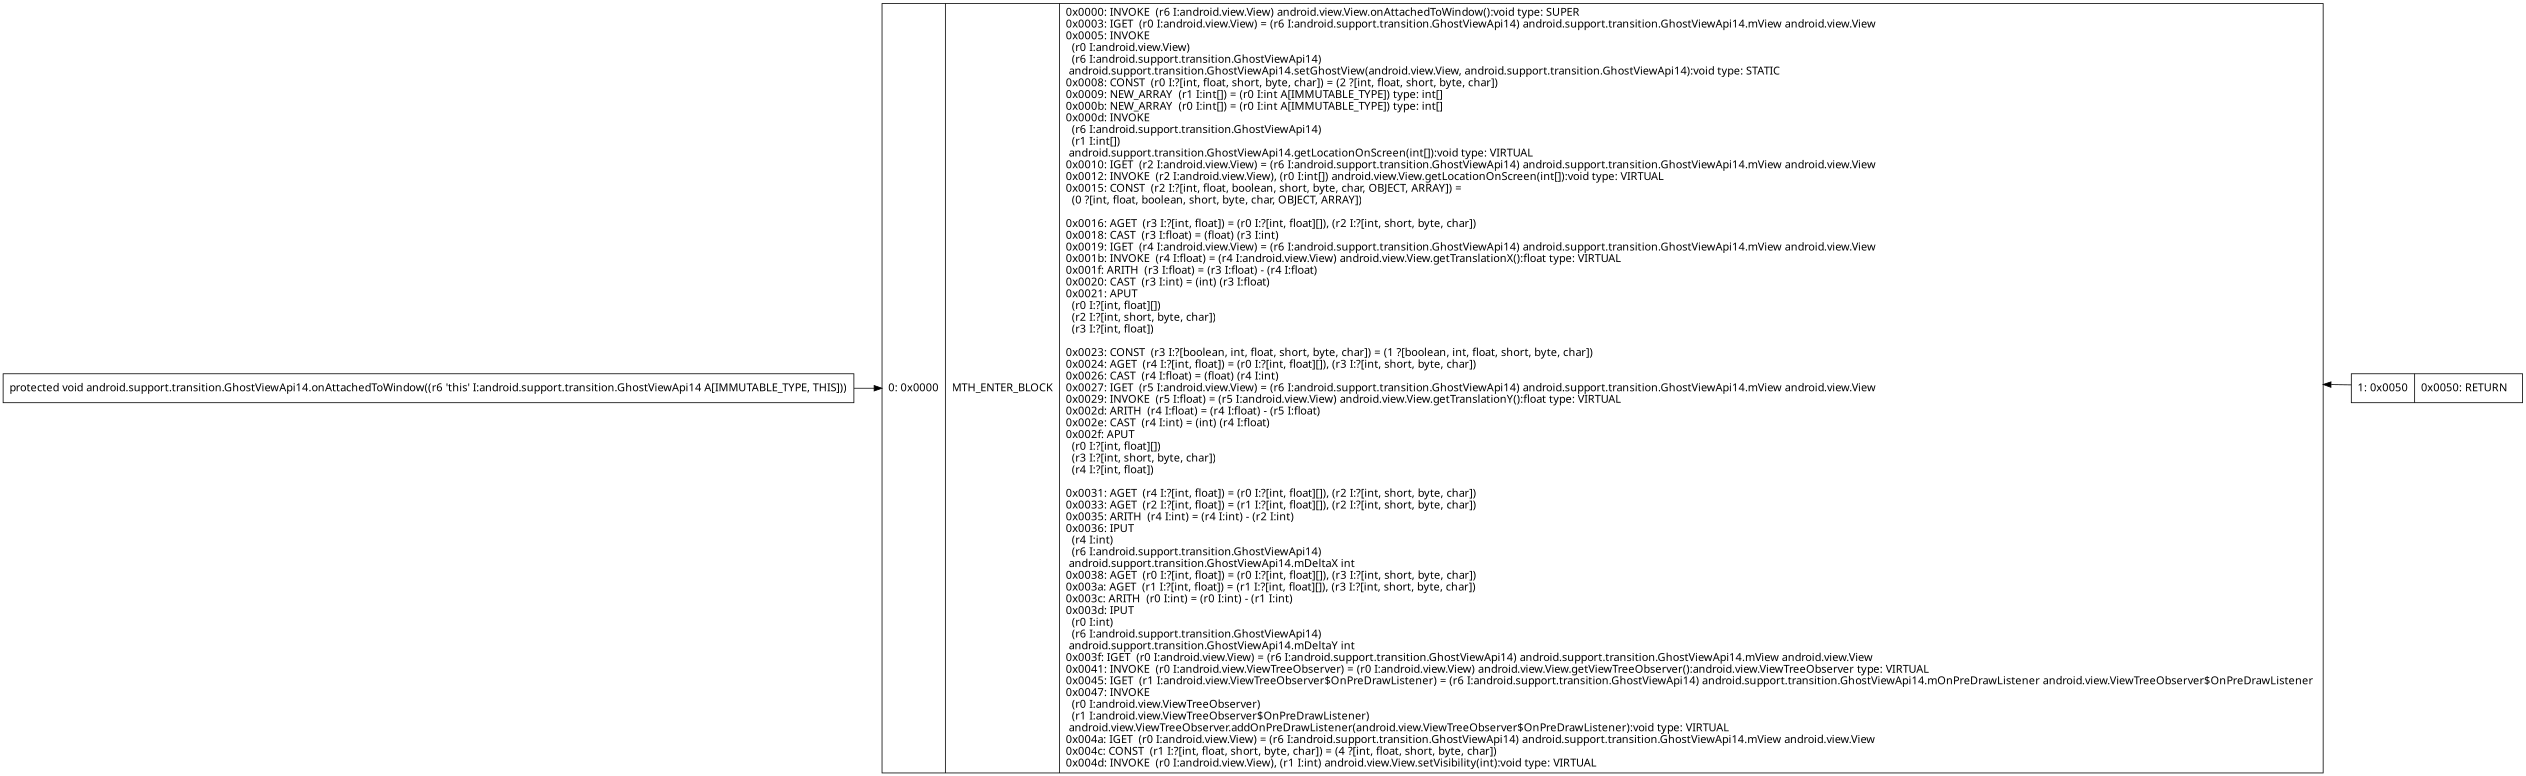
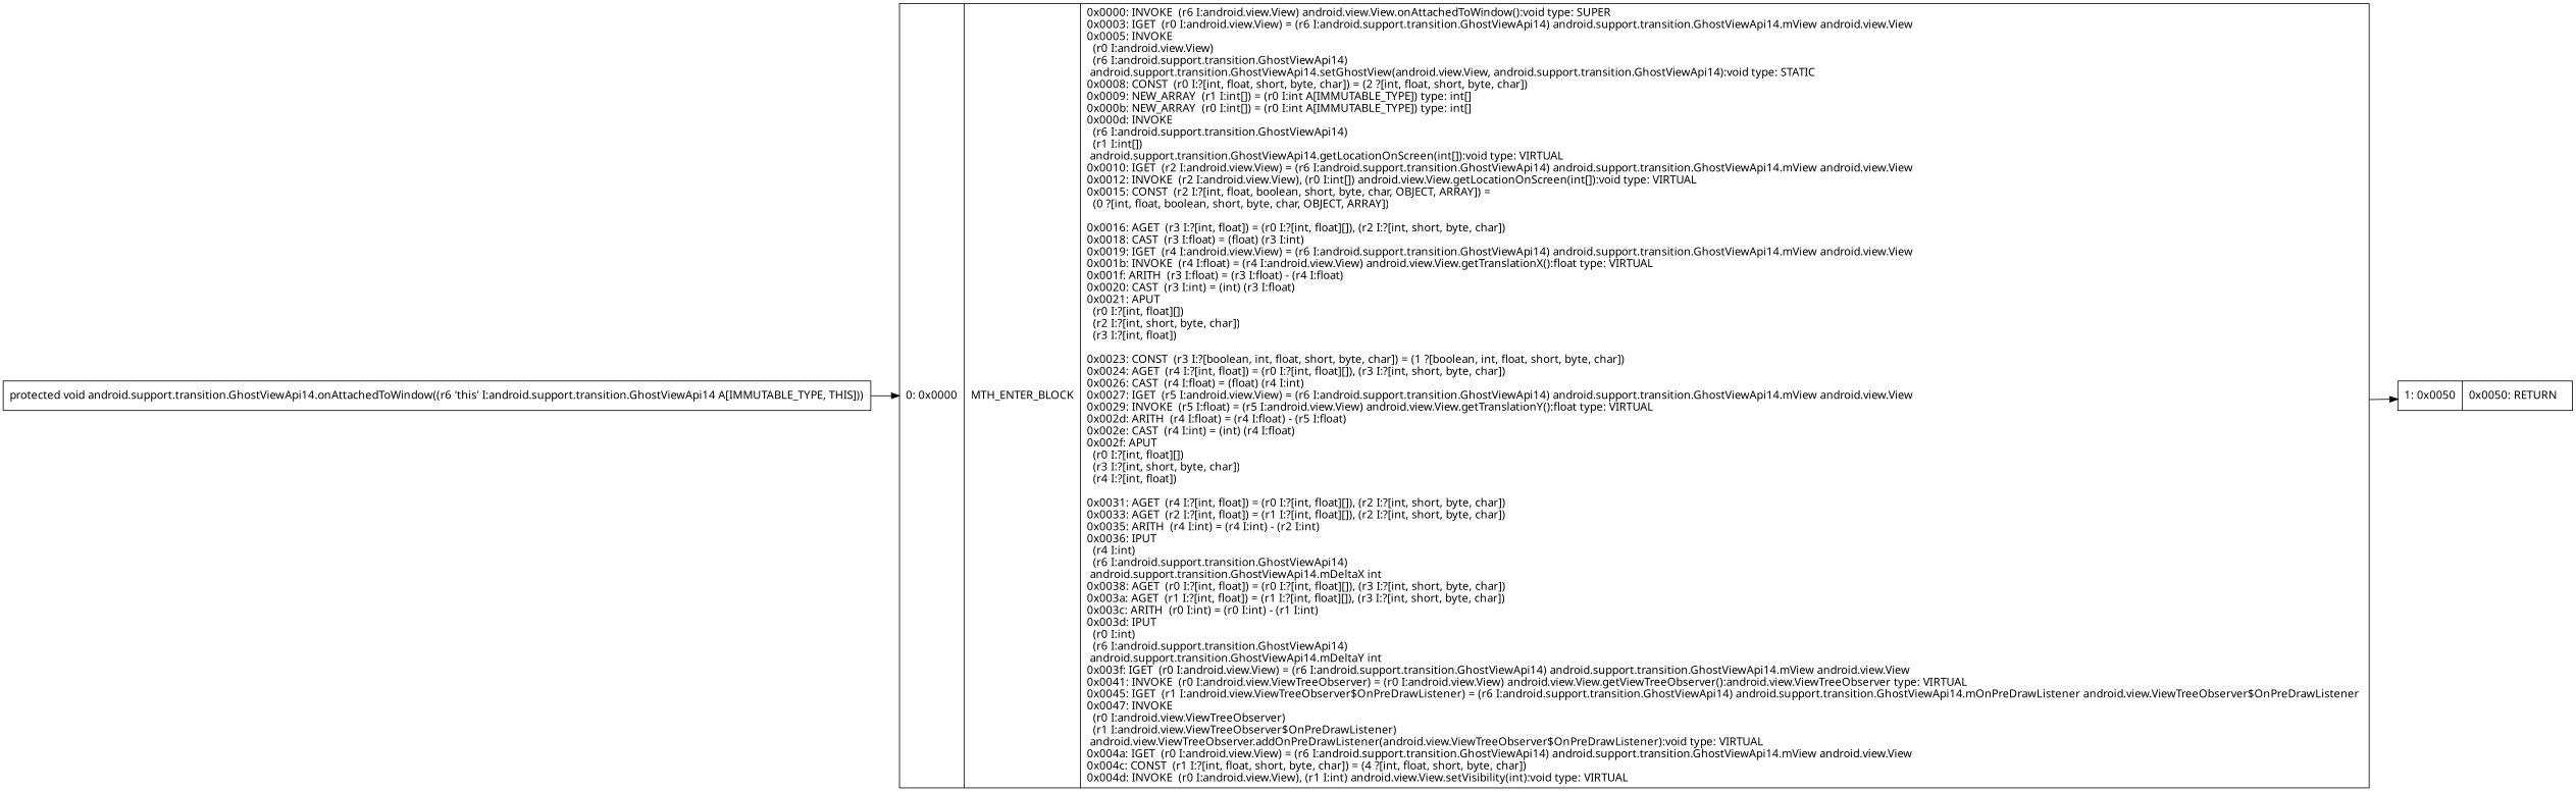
  digraph {
    rankdir=LR
    fontname="Noto Sans"
    node [shape=record fontname="Noto Sans"]
    edge [fontname="Noto Sans"]
    n1 [label="{0\:\ 0x0000|MTH_ENTER_BLOCK\l|0x0000: INVOKE  (r6 I:android.view.View) android.view.View.onAttachedToWindow():void type: SUPER \l0x0003: IGET  (r0 I:android.view.View) = (r6 I:android.support.transition.GhostViewApi14) android.support.transition.GhostViewApi14.mView android.view.View \l0x0005: INVOKE  \l  (r0 I:android.view.View)\l  (r6 I:android.support.transition.GhostViewApi14)\l android.support.transition.GhostViewApi14.setGhostView(android.view.View, android.support.transition.GhostViewApi14):void type: STATIC \l0x0008: CONST  (r0 I:?[int, float, short, byte, char]) = (2 ?[int, float, short, byte, char]) \l0x0009: NEW_ARRAY  (r1 I:int[]) = (r0 I:int A[IMMUTABLE_TYPE]) type: int[] \l0x000b: NEW_ARRAY  (r0 I:int[]) = (r0 I:int A[IMMUTABLE_TYPE]) type: int[] \l0x000d: INVOKE  \l  (r6 I:android.support.transition.GhostViewApi14)\l  (r1 I:int[])\l android.support.transition.GhostViewApi14.getLocationOnScreen(int[]):void type: VIRTUAL \l0x0010: IGET  (r2 I:android.view.View) = (r6 I:android.support.transition.GhostViewApi14) android.support.transition.GhostViewApi14.mView android.view.View \l0x0012: INVOKE  (r2 I:android.view.View), (r0 I:int[]) android.view.View.getLocationOnScreen(int[]):void type: VIRTUAL \l0x0015: CONST  (r2 I:?[int, float, boolean, short, byte, char, OBJECT, ARRAY]) = \l  (0 ?[int, float, boolean, short, byte, char, OBJECT, ARRAY])\l \l0x0016: AGET  (r3 I:?[int, float]) = (r0 I:?[int, float][]), (r2 I:?[int, short, byte, char]) \l0x0018: CAST  (r3 I:float) = (float) (r3 I:int) \l0x0019: IGET  (r4 I:android.view.View) = (r6 I:android.support.transition.GhostViewApi14) android.support.transition.GhostViewApi14.mView android.view.View \l0x001b: INVOKE  (r4 I:float) = (r4 I:android.view.View) android.view.View.getTranslationX():float type: VIRTUAL \l0x001f: ARITH  (r3 I:float) = (r3 I:float) \- (r4 I:float) \l0x0020: CAST  (r3 I:int) = (int) (r3 I:float) \l0x0021: APUT  \l  (r0 I:?[int, float][])\l  (r2 I:?[int, short, byte, char])\l  (r3 I:?[int, float])\l \l0x0023: CONST  (r3 I:?[boolean, int, float, short, byte, char]) = (1 ?[boolean, int, float, short, byte, char]) \l0x0024: AGET  (r4 I:?[int, float]) = (r0 I:?[int, float][]), (r3 I:?[int, short, byte, char]) \l0x0026: CAST  (r4 I:float) = (float) (r4 I:int) \l0x0027: IGET  (r5 I:android.view.View) = (r6 I:android.support.transition.GhostViewApi14) android.support.transition.GhostViewApi14.mView android.view.View \l0x0029: INVOKE  (r5 I:float) = (r5 I:android.view.View) android.view.View.getTranslationY():float type: VIRTUAL \l0x002d: ARITH  (r4 I:float) = (r4 I:float) \- (r5 I:float) \l0x002e: CAST  (r4 I:int) = (int) (r4 I:float) \l0x002f: APUT  \l  (r0 I:?[int, float][])\l  (r3 I:?[int, short, byte, char])\l  (r4 I:?[int, float])\l \l0x0031: AGET  (r4 I:?[int, float]) = (r0 I:?[int, float][]), (r2 I:?[int, short, byte, char]) \l0x0033: AGET  (r2 I:?[int, float]) = (r1 I:?[int, float][]), (r2 I:?[int, short, byte, char]) \l0x0035: ARITH  (r4 I:int) = (r4 I:int) \- (r2 I:int) \l0x0036: IPUT  \l  (r4 I:int)\l  (r6 I:android.support.transition.GhostViewApi14)\l android.support.transition.GhostViewApi14.mDeltaX int \l0x0038: AGET  (r0 I:?[int, float]) = (r0 I:?[int, float][]), (r3 I:?[int, short, byte, char]) \l0x003a: AGET  (r1 I:?[int, float]) = (r1 I:?[int, float][]), (r3 I:?[int, short, byte, char]) \l0x003c: ARITH  (r0 I:int) = (r0 I:int) \- (r1 I:int) \l0x003d: IPUT  \l  (r0 I:int)\l  (r6 I:android.support.transition.GhostViewApi14)\l android.support.transition.GhostViewApi14.mDeltaY int \l0x003f: IGET  (r0 I:android.view.View) = (r6 I:android.support.transition.GhostViewApi14) android.support.transition.GhostViewApi14.mView android.view.View \l0x0041: INVOKE  (r0 I:android.view.ViewTreeObserver) = (r0 I:android.view.View) android.view.View.getViewTreeObserver():android.view.ViewTreeObserver type: VIRTUAL \l0x0045: IGET  (r1 I:android.view.ViewTreeObserver$OnPreDrawListener) = (r6 I:android.support.transition.GhostViewApi14) android.support.transition.GhostViewApi14.mOnPreDrawListener android.view.ViewTreeObserver$OnPreDrawListener \l0x0047: INVOKE  \l  (r0 I:android.view.ViewTreeObserver)\l  (r1 I:android.view.ViewTreeObserver$OnPreDrawListener)\l android.view.ViewTreeObserver.addOnPreDrawListener(android.view.ViewTreeObserver$OnPreDrawListener):void type: VIRTUAL \l0x004a: IGET  (r0 I:android.view.View) = (r6 I:android.support.transition.GhostViewApi14) android.support.transition.GhostViewApi14.mView android.view.View \l0x004c: CONST  (r1 I:?[int, float, short, byte, char]) = (4 ?[int, float, short, byte, char]) \l0x004d: INVOKE  (r0 I:android.view.View), (r1 I:int) android.view.View.setVisibility(int):void type: VIRTUAL \l}"]
    n2 [label="{1\:\ 0x0050|0x0050: RETURN   \l}"]
    n3 [label="{protected void android.support.transition.GhostViewApi14.onAttachedToWindow((r6 'this' I:android.support.transition.GhostViewApi14 A[IMMUTABLE_TYPE, THIS])) }"]
-   n2 -> n1
+   n1 -> n2
    n3 -> n1
  }
